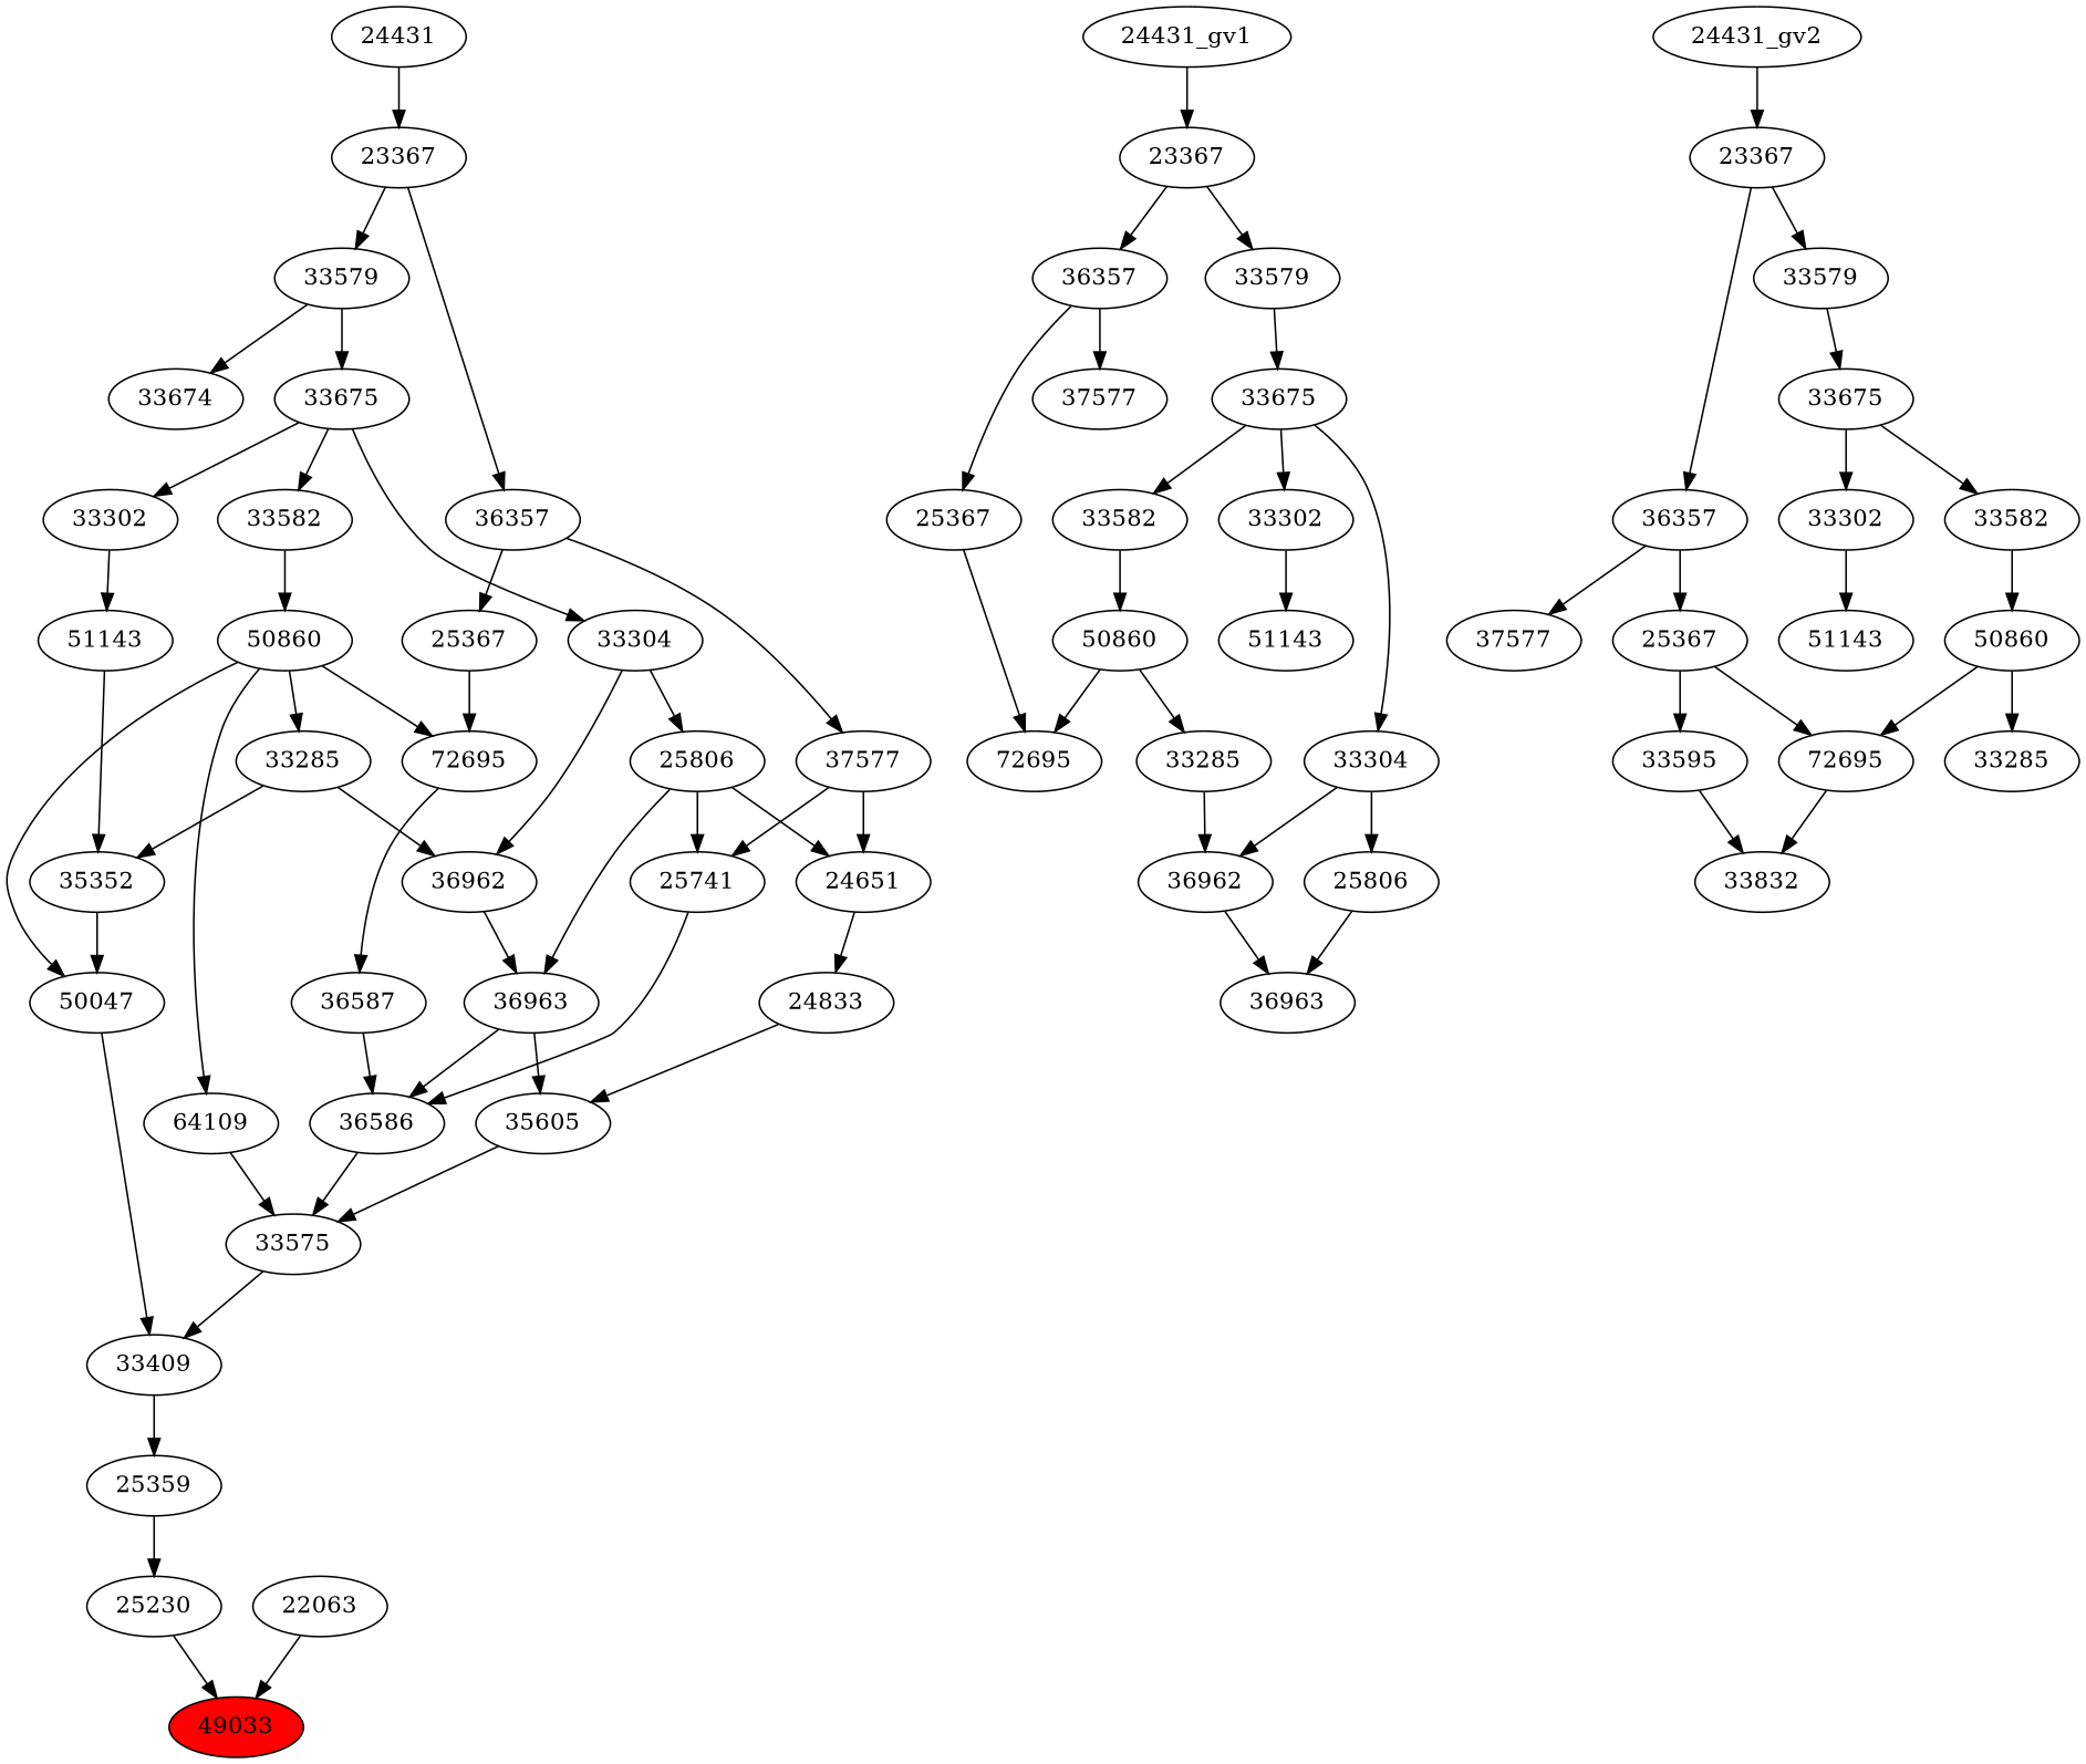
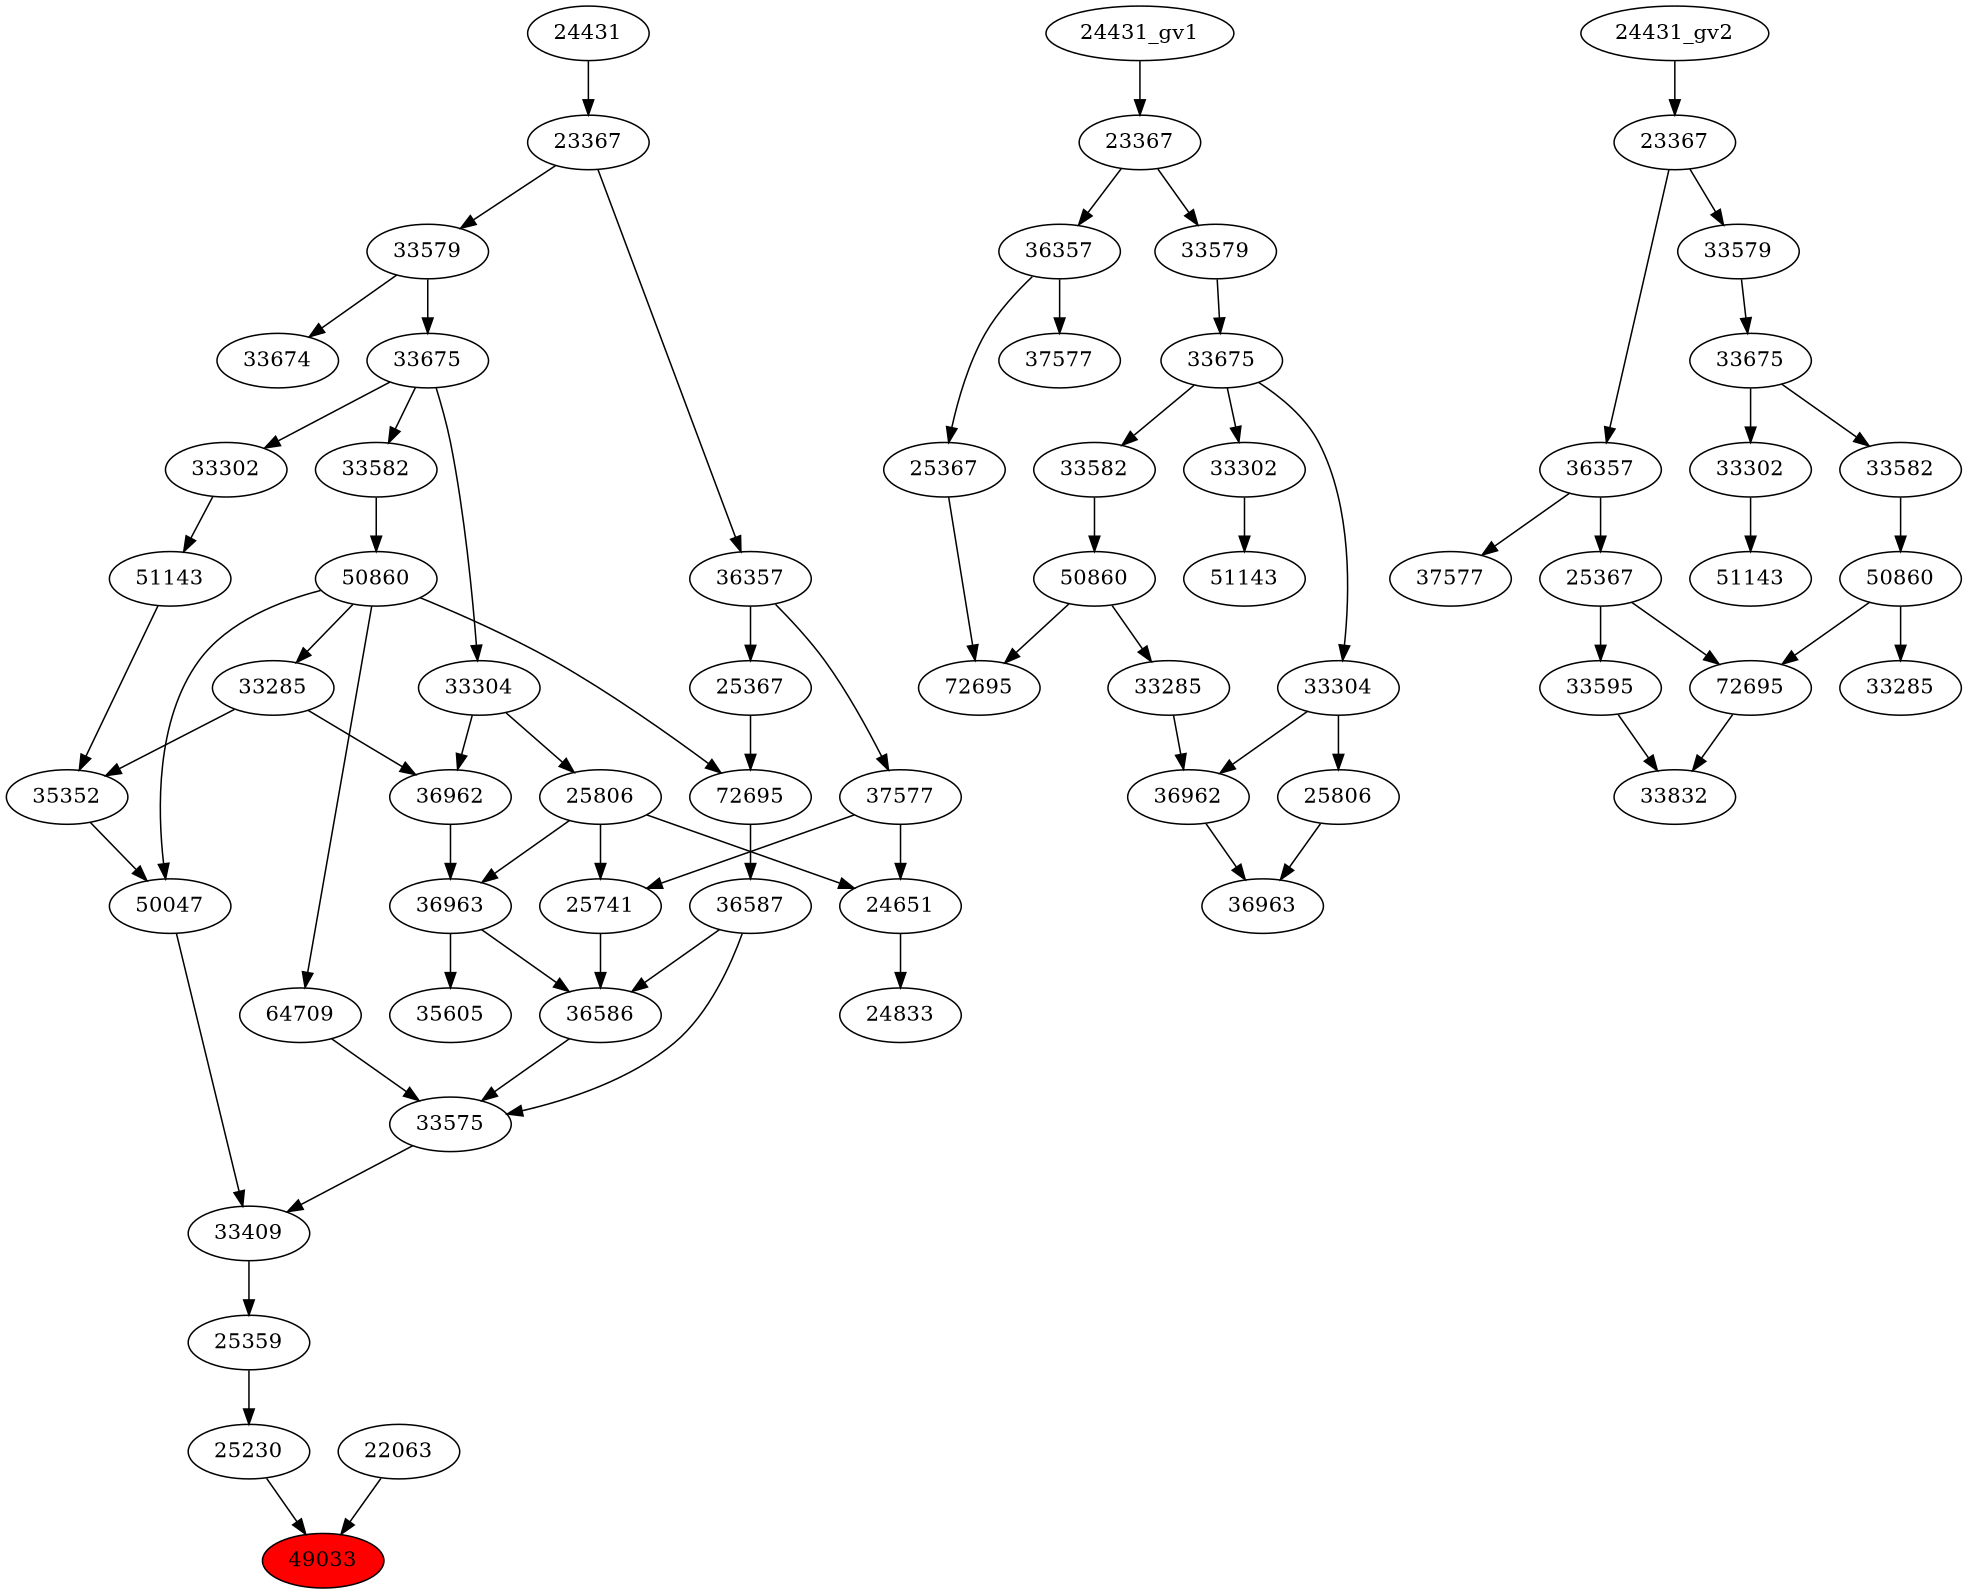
  strict digraph {
    n1 [fillcolor=red label=49033 style=filled]
    n2 [label=25230]
    n3 [label=22063]
    n4 [label=25359]
    n5 [label=25741]
    n6 [label=33409]
    n7 [label=25806]
    n8 [label=36963]
    n9 [label=24651]
    n10 [label=36586]
    n11 [label=35605]
    n12 [label=24833]
    n13 [label=37577]
    n14 [label=50047]
    n15 [label=33575]
    n16 [label=33304]
    n17 [label=36962]
    n18 [label=36357]
    n19 [label=25367]
    n20 [label=72695]
    n21 [label=35352]
    n22 [label=50860]
-   n23 [label=64109]
+   n23 [label=64709]
    n24 [label=33285]
    n25 [label=36587]
    n26 [label=33675]
    n27 [label=33582]
    n28 [label=33302]
    n29 [label=51143]
    n30 [label=23367]
    n31 [label=33579]
    n32 [label=33674]
    n33 [label=24431]
    n34 [label=25806]
    n35 [label=36963]
    n36 [label=33304]
    n37 [label=36962]
    n38 [label=37577]
    n39 [label=36357]
    n40 [label=25367]
    n41 [label=72695]
    n42 [label=33675]
    n43 [label=33582]
    n44 [label=33302]
    n45 [label=50860]
    n46 [label=51143]
    n47 [label=23367]
    n48 [label=33579]
    n49 [label=33285]
    "24431_gv1"
    n51 [label=33285]
    n52 [label=50860]
    n53 [label=72695]
    n54 [label=33832]
    n55 [label=33595]
    n56 [label=51143]
    n57 [label=33302]
    n58 [label=33582]
    n59 [label=37577]
    n60 [label=36357]
    n61 [label=25367]
    n62 [label=33675]
    n63 [label=33579]
    n64 [label=23367]
    "24431_gv2"
    subgraph sub_1 {
      n1
      n2
      n3
      n4
      n5
      n6
      n7
      n8
      n9
      n10
      n11
      n12
      n13
      n14
      n15
      n16
      n17
      n18
      n19
      n20
      n21
      n22
      n23
      n24
      n25
      n26
      n27
      n28
      n29
      n30
      n31
      n32
      n33
    }
    subgraph sub_2 {
      n34
      n35
      n36
      n37
      n38
      n39
      n40
      n41
      n42
      n43
      n44
      n45
      n46
      n47
      n48
      n49
      "24431_gv1"
    }
    subgraph sub_3 {
      n51
      n52
      n53
      n54
      n55
      n56
      n57
      n58
      n59
      n60
      n61
      n62
      n63
      n64
      "24431_gv2"
    }
    n2 -> n1
    n3 -> n1
    n4 -> n2
    n5 -> n10
    n6 -> n4
    n7 -> n5
    n7 -> n8
    n7 -> n9
    n8 -> n10
    n8 -> n11
    n9 -> n12
    n10 -> n15
-   n11 -> n15
-   n12 -> n11
+   n25 -> n15
    n13 -> n5
    n13 -> n9
    n14 -> n6
    n15 -> n6
    n16 -> n7
    n16 -> n17
    n17 -> n8
    n18 -> n13
    n18 -> n19
    n19 -> n20
    n20 -> n25
    n21 -> n14
    n22 -> n14
    n22 -> n20
    n22 -> n23
    n22 -> n24
    n23 -> n15
    n24 -> n17
    n24 -> n21
    n25 -> n10
    n26 -> n16
    n26 -> n27
    n26 -> n28
    n27 -> n22
    n28 -> n29
    n29 -> n21
    n30 -> n18
    n30 -> n31
    n31 -> n26
    n31 -> n32
    n33 -> n30
    n34 -> n35
    n36 -> n34
    n36 -> n37
    n37 -> n35
    n39 -> n38
    n39 -> n40
    n40 -> n41
    n42 -> n36
    n42 -> n43
    n42 -> n44
    n43 -> n45
    n44 -> n46
    n45 -> n41
    n45 -> n49
    n47 -> n39
    n47 -> n48
    n48 -> n42
    n49 -> n37
    "24431_gv1" -> n47
    n52 -> n51
    n52 -> n53
    n53 -> n54
    n55 -> n54
    n57 -> n56
    n58 -> n52
    n60 -> n59
    n60 -> n61
    n61 -> n53
    n61 -> n55
    n62 -> n57
    n62 -> n58
    n63 -> n62
    n64 -> n60
    n64 -> n63
    "24431_gv2" -> n64
  }
